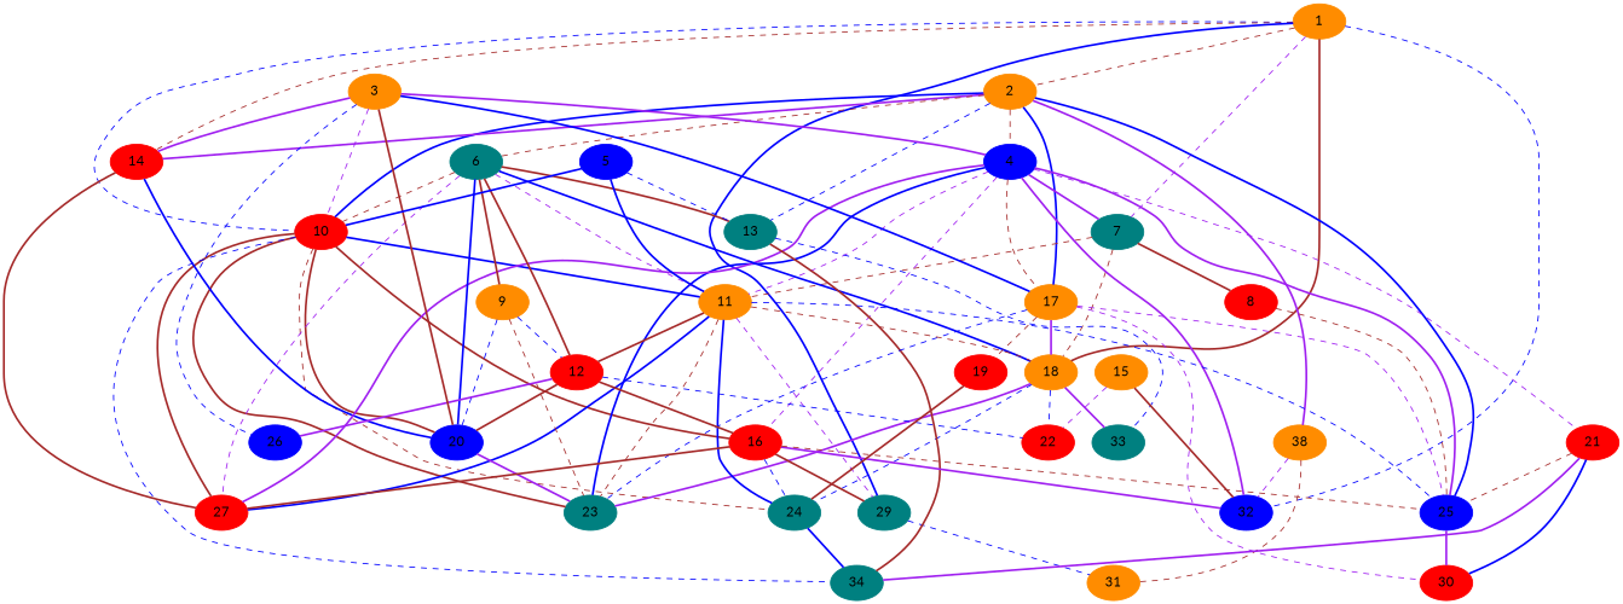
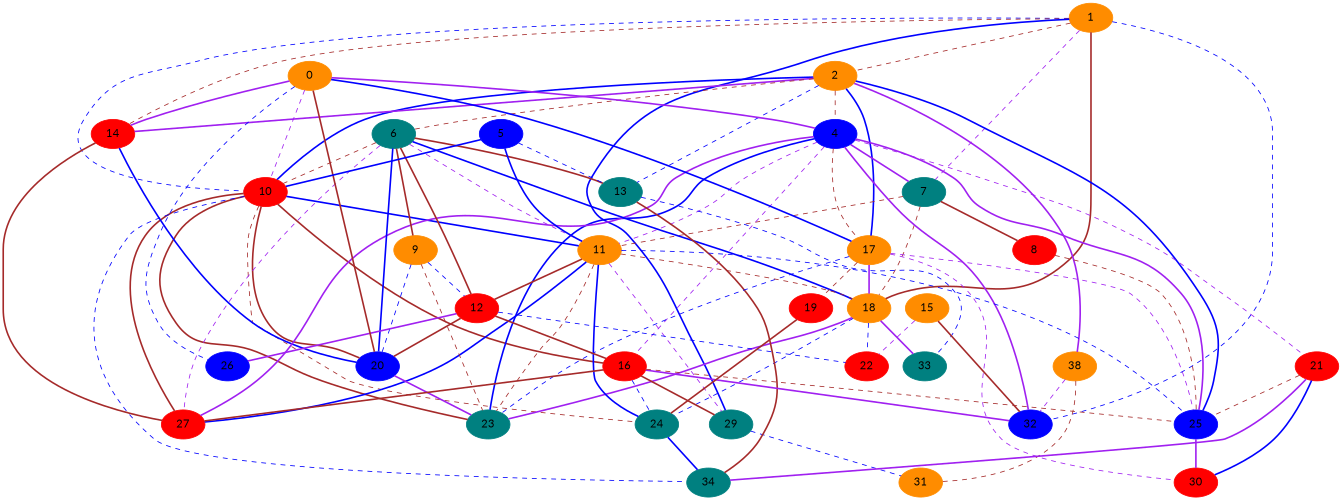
  graph {
    fontname=Lato
    node [color=darkorange fontname=Lato style=filled]
    edge [color=brown fontname=Lato style=bold weight=1.0]
    1
    2
    7 [color=teal]
    10 [color=red]
    14 [color=red]
    18
    29 [color=teal]
    32 [color=blue]
    4 [color=blue]
    6 [color=teal]
    13 [color=teal]
    17
    25 [color=blue]
    n14 [label=38]
    11
    8 [color=red]
    20 [color=blue]
    16 [color=red]
    23 [color=teal]
    27 [color=red]
    24 [color=teal]
    34 [color=teal]
    22 [color=red]
    33 [color=teal]
    31
    21 [color=red]
    9
    12 [color=red]
    19 [color=red]
    30 [color=red]
-   3
+   3 [label=0]
    26 [color=blue]
    5 [color=blue]
    15
    1 -- 2 [style=dashed]
    1 -- 7 [color=purple style=dashed]
    1 -- 10 [color=blue style=dashed]
    1 -- 14 [style=dashed]
    1 -- 18 [weight=5.0]
    1 -- 29 [color=blue]
    1 -- 32 [color=blue style=dashed]
    2 -- 10 [color=blue]
    2 -- 14 [color=purple]
    2 -- 4 [style=dashed]
    2 -- 6 [style=dashed]
    2 -- 13 [color=blue style=dashed]
    2 -- 17 [color=blue]
    2 -- 25 [color=blue]
    2 -- n14 [color=purple]
    7 -- 18 [style=dashed]
    7 -- 11 [style=dashed weight=4.0]
    7 -- 8
    10 -- 11 [color=blue]
    10 -- 20
    10 -- 16
    10 -- 23
    10 -- 27 [weight=2.0]
    10 -- 24 [style=dashed]
    10 -- 34 [color=blue style=dashed]
    14 -- 20 [color=blue]
    14 -- 27
    18 -- 23 [color=purple]
    18 -- 24 [color=blue style=dashed]
    18 -- 22 [color=blue style=dashed]
    18 -- 33 [color=purple]
    29 -- 31 [color=blue style=dashed]
    4 -- 7 [color=purple weight=2.0]
    4 -- 32 [color=purple]
    4 -- 17 [style=dashed weight=2.0]
    4 -- 25 [color=purple weight=2.0]
    4 -- 11 [color=purple style=dashed]
    4 -- 16 [color=purple style=dashed]
    4 -- 23 [color=blue]
    4 -- 27 [color=purple]
    4 -- 21 [color=purple style=dashed]
    6 -- 10 [style=dashed weight=4.0]
    6 -- 18 [color=blue]
    6 -- 13
    6 -- 11 [color=purple style=dashed]
    6 -- 20 [color=blue]
    6 -- 27 [color=purple style=dashed]
    6 -- 9
    6 -- 12
    13 -- 34
    13 -- 33 [color=blue style=dashed]
    17 -- 18 [color=purple weight=2.0]
    17 -- 25 [color=purple style=dashed]
    17 -- 23 [color=blue style=dashed]
    17 -- 19 [style=dashed]
    17 -- 30 [color=purple style=dashed]
    25 -- 30 [color=purple]
    n14 -- 32 [color=purple style=dashed]
    n14 -- 31 [style=dashed]
    11 -- 18 [style=dashed]
    11 -- 29 [color=purple style=dashed]
    11 -- 25 [color=blue style=dashed]
    11 -- 23 [style=dashed]
    11 -- 27 [color=blue]
    11 -- 24 [color=blue]
    11 -- 12 [weight=2.0]
    8 -- 25 [style=dashed]
    20 -- 23 [color=purple]
    16 -- 29
    16 -- 32 [color=purple]
    16 -- 25 [style=dashed]
    16 -- 27
    16 -- 24 [color=blue style=dashed]
    24 -- 34 [color=blue]
    21 -- 25 [style=dashed]
    21 -- 34 [color=purple]
    21 -- 30 [color=blue]
    9 -- 20 [color=blue style=dashed weight=2.0]
    9 -- 23 [style=dashed]
    9 -- 12 [color=blue style=dashed]
    12 -- 20
    12 -- 16
    12 -- 22 [color=blue style=dashed]
    12 -- 26 [color=purple]
    19 -- 24
    3 -- 10 [color=purple style=dashed]
    3 -- 14 [color=purple]
    3 -- 4 [color=purple weight=2.0]
    3 -- 17 [color=blue]
    3 -- 20 [weight=2.0]
    3 -- 26 [color=blue style=dashed]
    5 -- 10 [color=blue]
    5 -- 13 [color=blue style=dashed]
    5 -- 11 [color=blue]
    15 -- 32
    15 -- 22 [color=purple style=dashed]
  }
